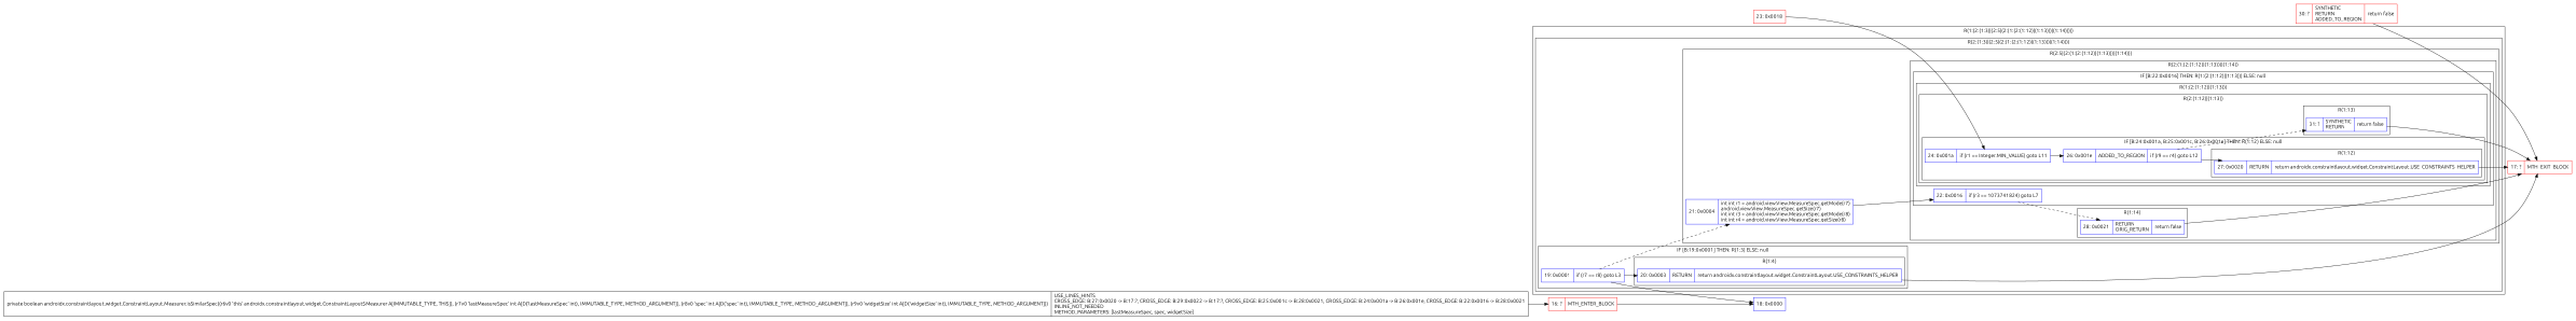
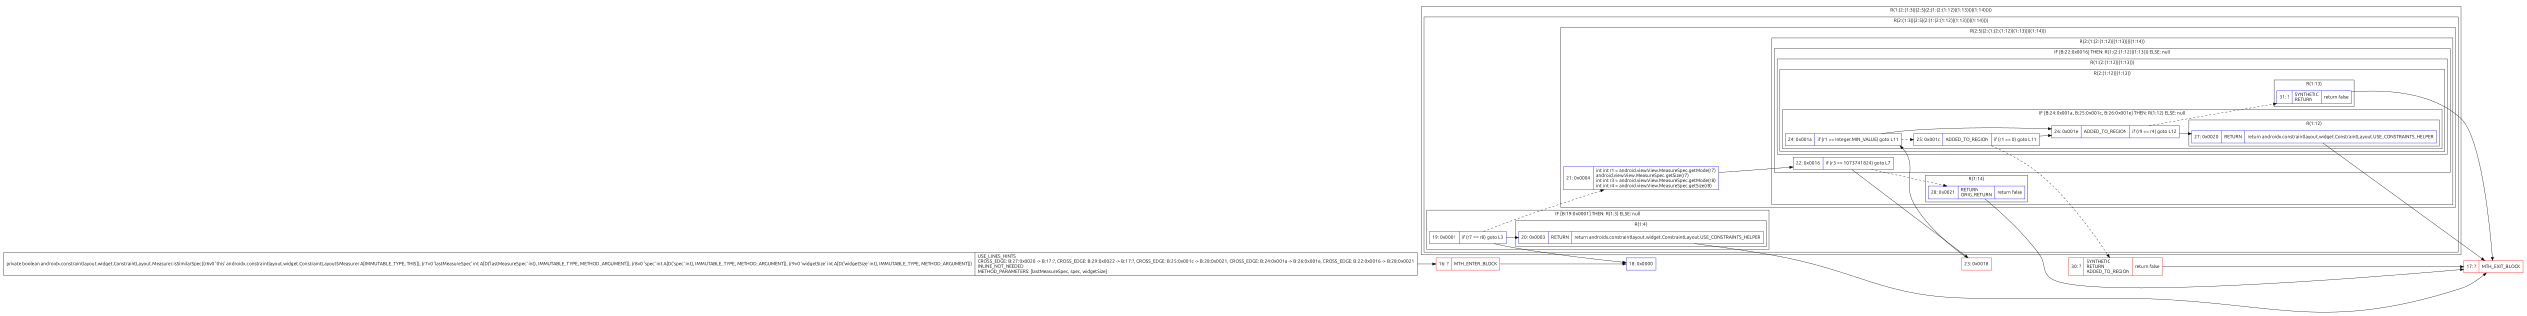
  digraph {
    fontname=Ubuntu
    rankdir=LR
    node [color=blue fontname=Ubuntu shape=record]
    edge [fontname=Ubuntu]
    n1 [label="{20\:\ 0x0003|RETURN\l|return androidx.constraintlayout.widget.ConstraintLayout.USE_CONSTRAINTS_HELPER\l}"]
    n2 [label="{19\:\ 0x0001|if (r7 == r8) goto L3\l}"]
    n3 [label="{27\:\ 0x0020|RETURN\l|return androidx.constraintlayout.widget.ConstraintLayout.USE_CONSTRAINTS_HELPER\l}"]
    n4 [label="{24\:\ 0x001a|if (r1 == Integer.MIN_VALUE) goto L11\l}"]
+   n5 [label="{25\:\ 0x001c|ADDED_TO_REGION\l|if (r1 == 0) goto L11\l}"]
    n6 [label="{26\:\ 0x001e|ADDED_TO_REGION\l|if (r9 == r4) goto L12\l}"]
    n7 [label="{31\:\ ?|SYNTHETIC\lRETURN\l|return false\l}"]
    n8 [label="{22\:\ 0x0016|if (r3 == 1073741824) goto L7\l}"]
    n9 [label="{28\:\ 0x0021|RETURN\lORIG_RETURN\l|return false\l}"]
    n10 [label="{21\:\ 0x0004|int int r1 = android.view.View.MeasureSpec.getMode(r7)\landroid.view.View.MeasureSpec.getSize(r7)\lint int r3 = android.view.View.MeasureSpec.getMode(r8)\lint int r4 = android.view.View.MeasureSpec.getSize(r8)\l}"]
    n11 [color=red label="{17\:\ ?|MTH_EXIT_BLOCK\l}"]
    n12 [label="{18\:\ 0x0000}"]
    n13 [color=red label="{30\:\ ?|SYNTHETIC\lRETURN\lADDED_TO_REGION\l|return false\l}"]
    n14 [color=red label="{23\:\ 0x0018}"]
    n15 [color=red label="{16\:\ ?|MTH_ENTER_BLOCK\l}"]
    n16 [label="{private boolean androidx.constraintlayout.widget.ConstraintLayout.Measurer.isSimilarSpec((r6v0 'this' androidx.constraintlayout.widget.ConstraintLayout$Measurer A[IMMUTABLE_TYPE, THIS]), (r7v0 'lastMeasureSpec' int A[D('lastMeasureSpec' int), IMMUTABLE_TYPE, METHOD_ARGUMENT]), (r8v0 'spec' int A[D('spec' int), IMMUTABLE_TYPE, METHOD_ARGUMENT]), (r9v0 'widgetSize' int A[D('widgetSize' int), IMMUTABLE_TYPE, METHOD_ARGUMENT]))  | USE_LINES_HINTS\lCROSS_EDGE: B:27:0x0020 \-\> B:17:?, CROSS_EDGE: B:29:0x0022 \-\> B:17:?, CROSS_EDGE: B:25:0x001c \-\> B:28:0x0021, CROSS_EDGE: B:24:0x001a \-\> B:26:0x001e, CROSS_EDGE: B:22:0x0016 \-\> B:28:0x0021\lINLINE_NOT_NEEDED\lMETHOD_PARAMETERS: [lastMeasureSpec, spec, widgetSize]\l}" color=""]
    subgraph cluster_1 {
      label="R(1:(2:(1:3)|(2:5|(2:(1:(2:(1:12)|(1:13)))|(1:14)))))"
      subgraph cluster_2 {
        label="R(2:(1:3)|(2:5|(2:(1:(2:(1:12)|(1:13)))|(1:14))))"
        subgraph cluster_3 {
          label="IF [B:19:0x0001] THEN: R(1:3) ELSE: null"
          n2
          subgraph cluster_4 {
            label="R(1:4)"
            n1
          }
        }
        subgraph cluster_5 {
          label="R(2:5|(2:(1:(2:(1:12)|(1:13)))|(1:14)))"
          n10
          subgraph cluster_6 {
            label="R(2:(1:(2:(1:12)|(1:13)))|(1:14))"
            subgraph cluster_7 {
              label="IF [B:22:0x0016] THEN: R(1:(2:(1:12)|(1:13))) ELSE: null"
              n8
              subgraph cluster_8 {
                label="R(1:(2:(1:12)|(1:13)))"
                subgraph cluster_9 {
                  label="R(2:(1:12)|(1:13))"
                  subgraph cluster_10 {
                    label="IF [B:24:0x001a, B:25:0x001c, B:26:0x001e] THEN: R(1:12) ELSE: null"
                    n4
+                   n5
                    n6
                    subgraph cluster_11 {
                      label="R(1:12)"
                      n3
                    }
                  }
                  subgraph cluster_12 {
                    label="R(1:13)"
                    n7
                  }
                }
              }
            }
            subgraph cluster_13 {
              label="R(1:14)"
              n9
            }
          }
        }
      }
    }
    n1 -> n11
    n2 -> n1
    n2 -> n10 [style=dashed]
    n2 -> n12
    n3 -> n11
+   n4 -> n5 [style=dashed]
    n4 -> n6
+   n5 -> n6
+   n5 -> n13 [style=dashed]
    n6 -> n3
    n6 -> n7 [style=dashed]
    n7 -> n11
    n8 -> n9 [style=dashed]
+   n8 -> n14
    n9 -> n11
    n10 -> n8
    n13 -> n11
    n14 -> n4
    n15 -> n12
    n16 -> n15
  }
